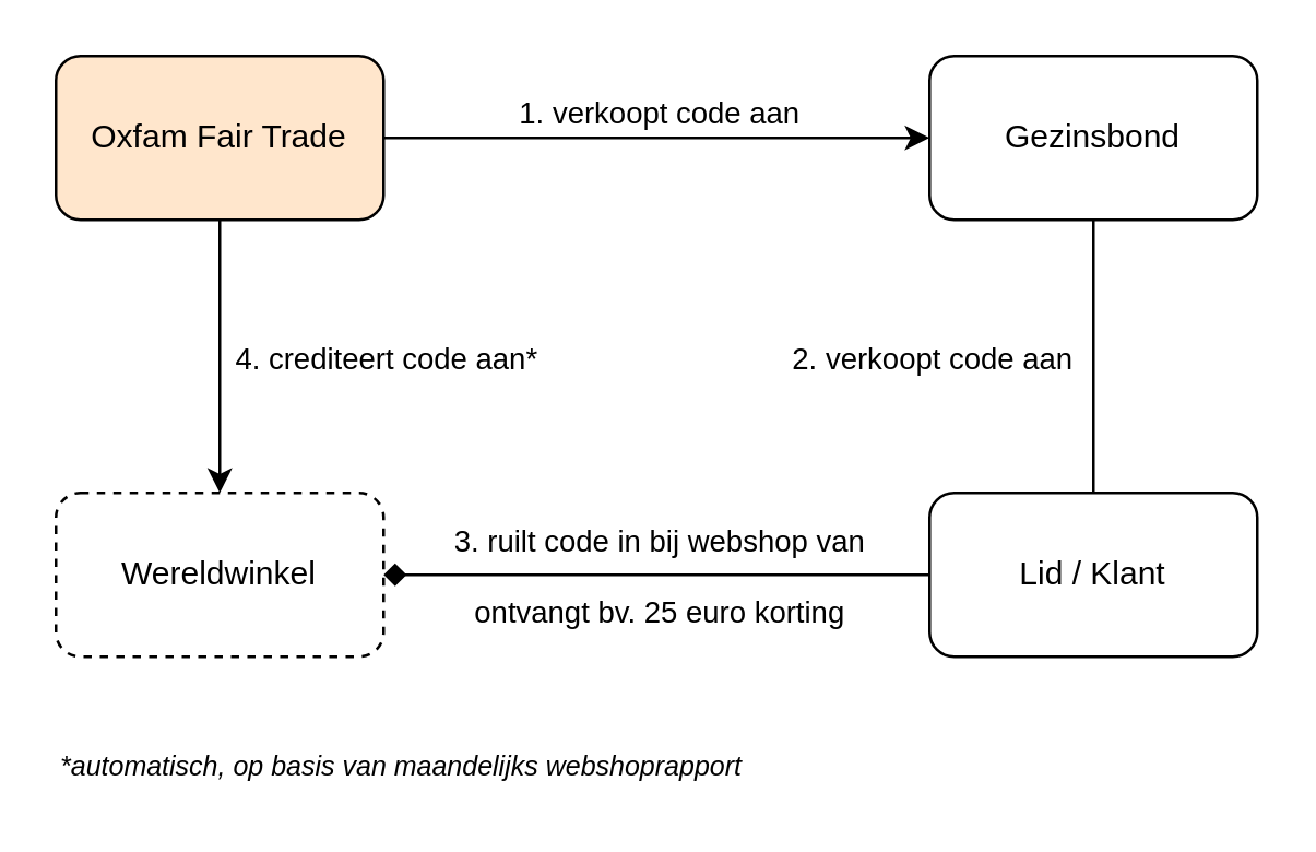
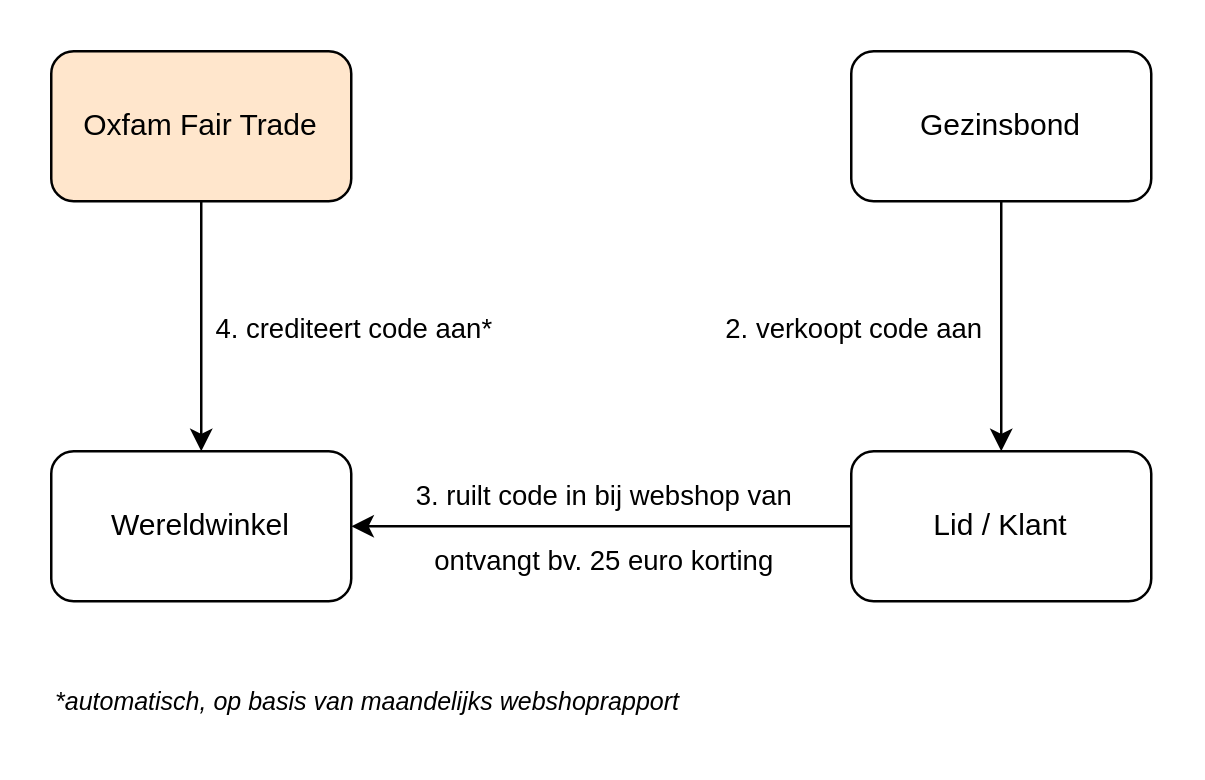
  <mxCell id="0" />
  <mxCell id="1" parent="0" />
  <mxCell id="2" value="Oxfam Fair Trade" style="rounded=1;whiteSpace=wrap;html=1;fillColor=#ffe6cc;" vertex="1" parent="1"><mxGeometry x="20" y="20" width="120" height="60" as="geometry" /></mxCell>
  <mxCell id="3" value="Gezinsbond" style="rounded=1;whiteSpace=wrap;html=1;" vertex="1" parent="1"><mxGeometry x="340" y="20" width="120" height="60" as="geometry" /></mxCell>
- <mxCell id="4" value="" style="endArrow=classic;html=1;exitX=1;exitY=0.5;exitDx=0;exitDy=0;entryX=0;entryY=0.5;entryDx=0;entryDy=0;" edge="1" parent="1" source="2" target="3"><mxGeometry width="50" height="50" relative="1" as="geometry"><mxPoint x="250" y="270" as="sourcePoint" /><mxPoint x="300" y="220" as="targetPoint" /></mxGeometry></mxCell>
- <mxCell id="5" value="1. verkoopt code aan" style="edgeLabel;html=1;align=center;verticalAlign=middle;resizable=0;points=[];labelBackgroundColor=none;" vertex="1" connectable="0" parent="4"><mxGeometry x="0.819" y="1" relative="1" as="geometry"><mxPoint x="-82" y="-9" as="offset" /></mxGeometry></mxCell>
  <mxCell id="6" value="Lid / Klant" style="rounded=1;whiteSpace=wrap;html=1;" vertex="1" parent="1"><mxGeometry x="340" y="180" width="120" height="60" as="geometry" /></mxCell>
- <mxCell id="7" value="" style="endArrow=none;html=1;exitX=0.5;exitY=1;exitDx=0;exitDy=0;" edge="1" parent="1" source="3" target="6"><mxGeometry width="50" height="50" relative="1" as="geometry"><mxPoint x="150" y="70" as="sourcePoint" /><mxPoint x="360" y="70" as="targetPoint" /></mxGeometry></mxCell>
+ <mxCell id="7" value="" style="endArrow=classic;html=1;exitX=0.5;exitY=1;exitDx=0;exitDy=0;" edge="1" parent="1" source="3" target="6"><mxGeometry width="50" height="50" relative="1" as="geometry"><mxPoint x="150" y="70" as="sourcePoint" /><mxPoint x="360" y="70" as="targetPoint" /></mxGeometry></mxCell>
  <mxCell id="8" value="2. verkoopt code aan" style="edgeLabel;html=1;align=center;verticalAlign=middle;resizable=0;points=[];labelBackgroundColor=none;" vertex="1" connectable="0" parent="7"><mxGeometry x="0.819" y="1" relative="1" as="geometry"><mxPoint x="-61" y="-41" as="offset" /></mxGeometry></mxCell>
- <mxCell id="9" value="Wereldwinkel" style="rounded=1;whiteSpace=wrap;html=1;dashed=1;" vertex="1" parent="1"><mxGeometry x="20" y="180" width="120" height="60" as="geometry" /></mxCell>
- <mxCell id="10" value="" style="endArrow=diamond;html=1;exitX=0;exitY=0.5;exitDx=0;exitDy=0;entryX=1;entryY=0.5;entryDx=0;entryDy=0;" edge="1" parent="1" source="6" target="9"><mxGeometry width="50" height="50" relative="1" as="geometry"><mxPoint x="420" y="100" as="sourcePoint" /><mxPoint x="420" y="200" as="targetPoint" /></mxGeometry></mxCell>
+ <mxCell id="9" value="Wereldwinkel" style="rounded=1;whiteSpace=wrap;html=1;" vertex="1" parent="1"><mxGeometry x="20" y="180" width="120" height="60" as="geometry" /></mxCell>
+ <mxCell id="10" value="" style="endArrow=classic;html=1;exitX=0;exitY=0.5;exitDx=0;exitDy=0;entryX=1;entryY=0.5;entryDx=0;entryDy=0;" edge="1" parent="1" source="6" target="9"><mxGeometry width="50" height="50" relative="1" as="geometry"><mxPoint x="420" y="100" as="sourcePoint" /><mxPoint x="420" y="200" as="targetPoint" /></mxGeometry></mxCell>
  <mxCell id="11" value="3. ruilt code in bij webshop van&lt;br&gt;&lt;br&gt;ontvangt bv.&amp;nbsp;25 euro korting" style="edgeLabel;html=1;align=center;verticalAlign=middle;resizable=0;points=[];labelBackgroundColor=none;" vertex="1" connectable="0" parent="10"><mxGeometry x="0.819" y="1" relative="1" as="geometry"><mxPoint x="82" y="-1" as="offset" /></mxGeometry></mxCell>
  <mxCell id="12" value="" style="endArrow=classic;html=1;exitX=0.5;exitY=1;exitDx=0;exitDy=0;entryX=0.5;entryY=0;entryDx=0;entryDy=0;" edge="1" parent="1" source="2" target="9"><mxGeometry width="50" height="50" relative="1" as="geometry"><mxPoint x="410" y="90" as="sourcePoint" /><mxPoint x="410" y="190" as="targetPoint" /></mxGeometry></mxCell>
  <mxCell id="13" value="4. crediteert code aan*" style="edgeLabel;html=1;align=center;verticalAlign=middle;resizable=0;points=[];labelBackgroundColor=none;" vertex="1" connectable="0" parent="12"><mxGeometry x="0.819" y="1" relative="1" as="geometry"><mxPoint x="59" y="-41" as="offset" /></mxGeometry></mxCell>
  <mxCell id="14" value="&lt;i style=&quot;font-size: 10px;&quot;&gt;*automatisch, op basis van maandelijks webshoprapport&lt;/i&gt;" style="text;html=1;strokeColor=none;fillColor=none;align=left;verticalAlign=middle;whiteSpace=wrap;rounded=0;labelBackgroundColor=none;fontSize=10;" vertex="1" parent="1"><mxGeometry x="20" y="270" width="280" height="20" as="geometry" /></mxCell>
